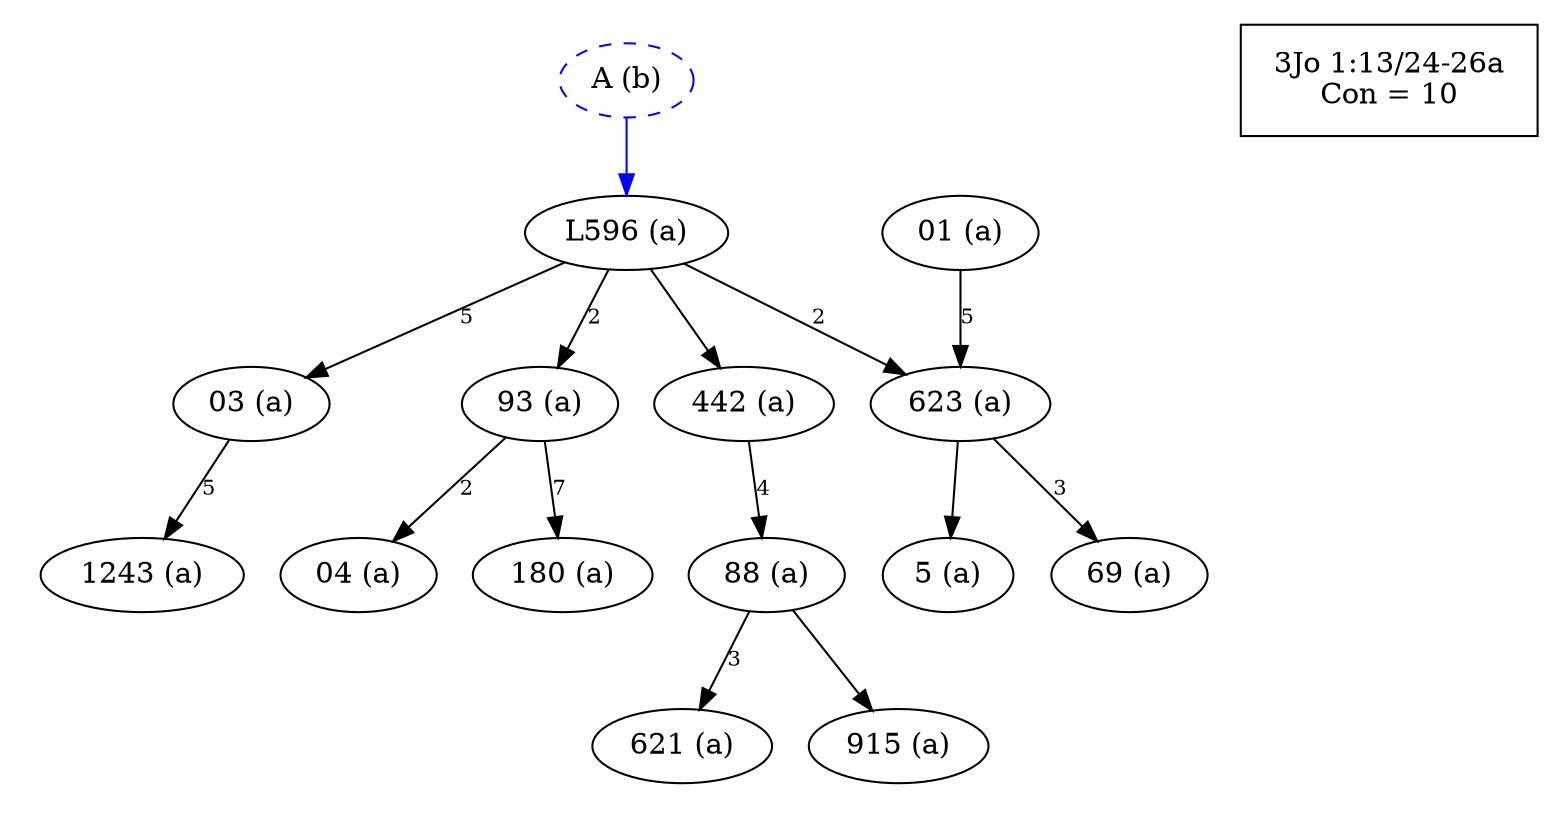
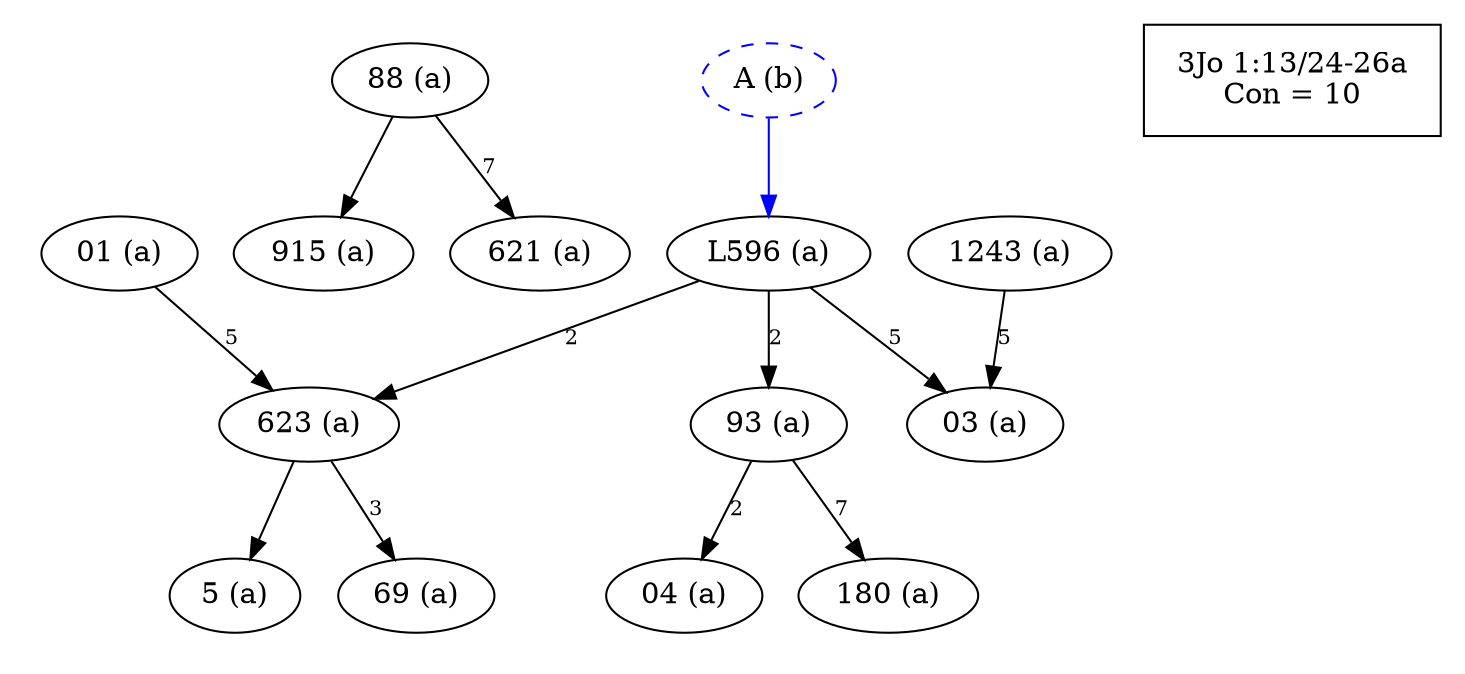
  digraph {
    node [shape=ellipse]
    edge [color=black fontsize=10]
    n1 [label="01 (a)"]
    n2 [label="623 (a)"]
    n3 [label="03 (a)"]
    n4 [label="1243 (a)"]
    n5 [label="04 (a)"]
    n6 [label="5 (a)"]
    n7 [label="69 (a)"]
    n8 [label="88 (a)"]
    n9 [label="621 (a)"]
    n10 [label="915 (a)"]
    n11 [label="93 (a)"]
    n12 [label="180 (a)"]
-   n13 [label="442 (a)"]
    n14 [label="L596 (a)"]
    n15 [color=blue label="A (b)" style=dashed]
    n16 [label="3Jo 1:13/24-26a\nCon = 10" shape=plaintext]
    subgraph cluster_1 {
      style=invis
      n1
      n2
      n3
      n4
      n5
      n6
      n7
      n8
      n9
      n10
      n11
      n12
-     n13
      n14
      n15
    }
    subgraph cluster_2 {
      n16
    }
    n1 -> n2 [label=5]
    n2 -> n6 [fontsize=""]
    n2 -> n7 [label=3]
-   n3 -> n4 [label=5]
-   n8 -> n9 [label=3]
+   n4 -> n3 [label=5]
+   n8 -> n9 [label=7]
    n8 -> n10 [fontsize=""]
    n11 -> n5 [label=2]
    n11 -> n12 [label=7]
-   n13 -> n8 [label=4]
    n14 -> n2 [label=2]
    n14 -> n3 [label=5]
    n14 -> n11 [label=2]
-   n14 -> n13 [fontsize=""]
    n15 -> n14 [color=blue fontsize=""]
  }
